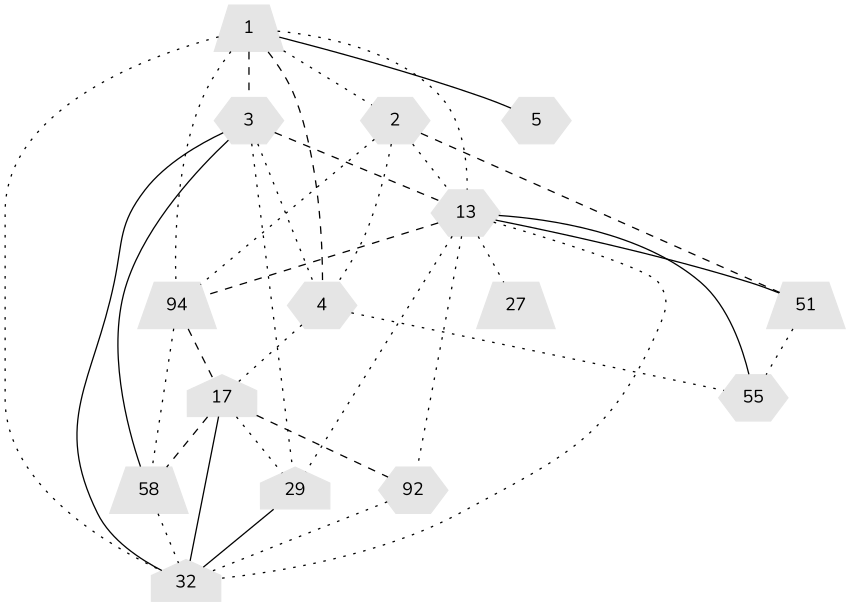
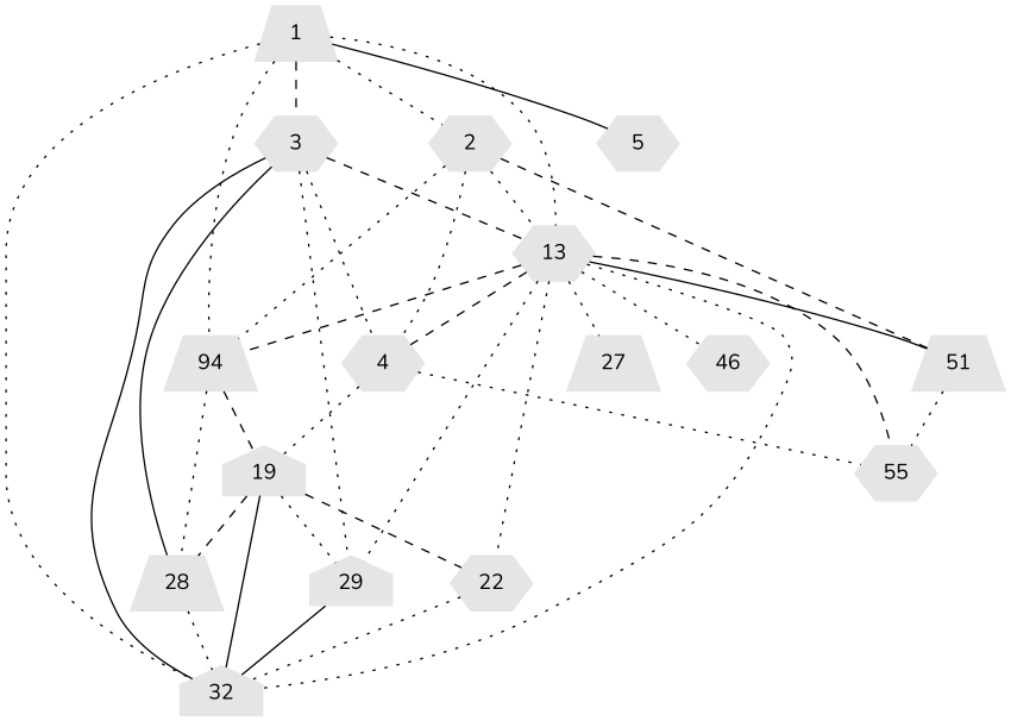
  graph {
    fontname=Nunito
    node [color=gray90 fontname=Nunito shape=hexagon style=filled]
    edge [fontname=Nunito style=dotted]
    1 [shape=trapezium super="+43+7+9"]
    2 [super="+24"]
    3 [super="+12+34+11"]
    4 [super="+5+10+53"]
    n5 [label=5 super="+33"]
    13 [super="+30+15+18"]
    n7 [label=94 shape=trapezium super="+38"]
    32 [shape=house super="+44+36"]
    51 [shape=trapezium super="+52"]
-   28 [shape=trapezium label=58]
+   28 [shape=trapezium]
    29 [shape=house super="+37"]
-   17 [shape=house super="+21"]
+   17 [shape=house super="+21" label=19]
    55
-   22 [label=92]
+   22
    27 [shape=trapezium]
+   46
    1 -- 2 [weight=2]
    1 -- 3 [style=dashed weight=2]
-   1 -- 4 [style=dashed weight=2]
+   13 -- 4 [style=dashed weight=2]
    1 -- n5 [style=solid weight=2]
    1 -- 13
    1 -- n7 [weight=2]
    1 -- 32 [weight=4]
    2 -- 4
    2 -- 13
    2 -- n7 [weight=3]
    2 -- 51 [style=dashed]
    3 -- 4 [weight=2]
    3 -- 13 [style=dashed weight=2]
    3 -- 32 [style=solid]
    3 -- 28 [style=solid]
    3 -- 29 [weight=2]
    4 -- 17
    4 -- 55
    13 -- n7 [style=dashed]
    13 -- 32 [weight=3]
    13 -- 51 [style=solid weight=2]
    13 -- 29 [weight=3]
-   13 -- 55 [style=solid]
+   13 -- 55 [style=dashed]
    13 -- 22 [weight=2]
    13 -- 27
+   13 -- 46
    n7 -- 28
    n7 -- 17 [style=dashed]
    51 -- 55
    28 -- 32
    29 -- 32 [style=solid]
    17 -- 32 [style=solid]
    17 -- 28 [style=dashed weight=2]
    17 -- 29
    17 -- 22 [style=dashed]
    22 -- 32
  }
